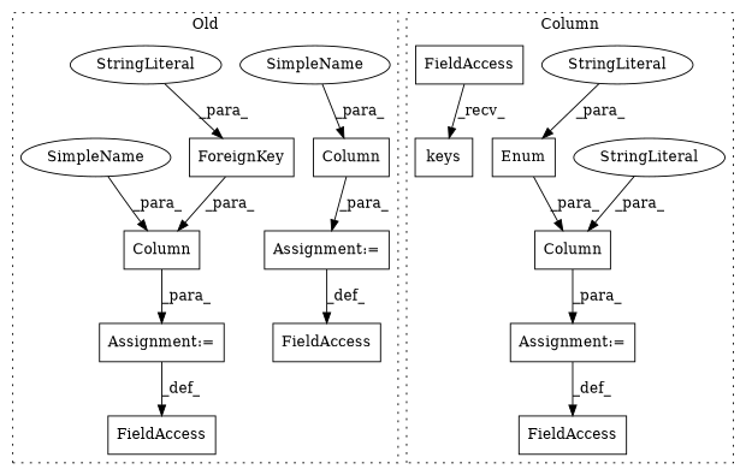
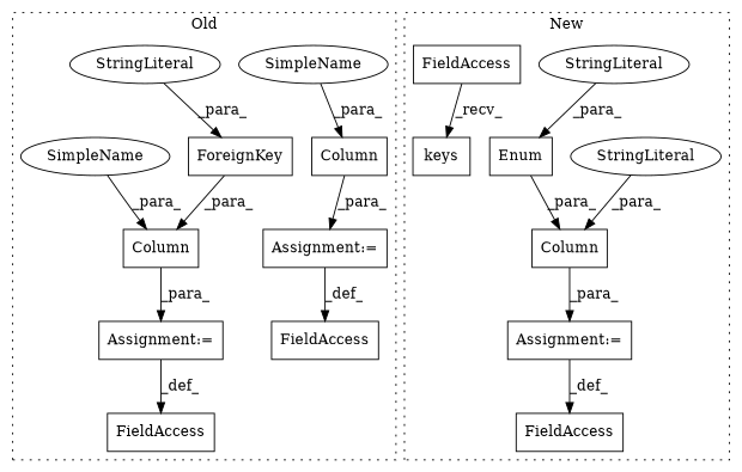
  digraph {
    node [a=32 l="7,1" shape=box]
    n1 [label=Column s="6969,7020"]
    n2 [a=22 l=15 label=FieldAccess s=6953]
    n3 [a=7 l=1 label="Assignment:=" s=6968]
    n4 [label=Column s="6731,6784"]
    n5 [a=22 l=18 label=FieldAccess s=6712]
    n6 [a=7 l=1 label="Assignment:=" s=6730]
    n7 [l="11,1" label=ForeignKey s="6983,7019"]
    n8 [a=45 l=25 label=StringLiteral s=6994 shape=ellipse]
    n9 [a=42 l=6 label=SimpleName s=6738 shape=ellipse]
    n10 [a=42 l=6 label=SimpleName s=6976 shape=ellipse]
    n11 [label=Column s="6023,6242"]
    n12 [a=22 l=18 label=FieldAccess s=6004]
    n13 [a=7 l=1 label="Assignment:=" s=6022]
    n14 [a=45 l=140 label=StringLiteral s=6102 shape=ellipse]
    n15 [l="5,1" label=Enum s="6030,6100"]
    n16 [a=45 l=22 label=StringLiteral s=6078 shape=ellipse]
    n17 [l=6 label=keys s=6071]
    n18 [a=22 l=4 label=FieldAccess s=6035]
    subgraph cluster_1 {
      label=Old
      style=dotted
      n1
      n2
      n3
      n4
      n5
      n6
      n7
      n8
      n9
      n10
    }
    subgraph cluster_2 {
-     label=Column
+     label=New
      style=dotted
      n11
      n12
      n13
      n14
      n15
      n16
      n17
      n18
    }
    n1 -> n3 [label=_para_]
    n3 -> n2 [label=_def_]
    n4 -> n6 [label=_para_]
    n6 -> n5 [label=_def_]
    n7 -> n1 [label=_para_]
    n8 -> n7 [label=_para_]
    n9 -> n4 [label=_para_]
    n10 -> n1 [label=_para_]
    n11 -> n13 [label=_para_]
    n13 -> n12 [label=_def_]
    n14 -> n11 [label=_para_]
    n15 -> n11 [label=_para_]
    n16 -> n15 [label=_para_]
    n18 -> n17 [label=_recv_]
  }
